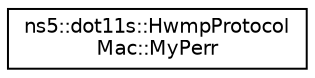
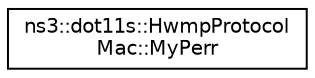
  digraph {
    rankdir=LR
-   n1 [color=black fillcolor=white fontname=Helvetica fontsize=10 height=0.2 label="ns5::dot11s::HwmpProtocol\lMac::MyPerr" shape=record style=filled width=0.4]
+   n1 [color=black fillcolor=white fontname=Helvetica fontsize=10 height=0.2 label="ns3::dot11s::HwmpProtocol\lMac::MyPerr" shape=record style=filled width=0.4]
  }
